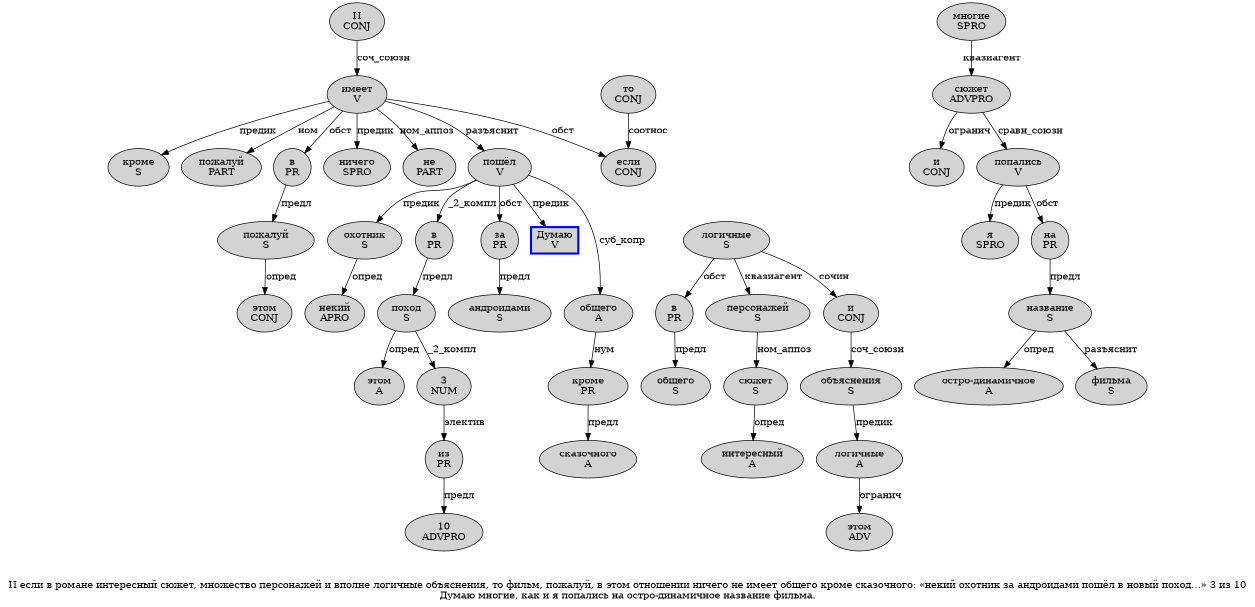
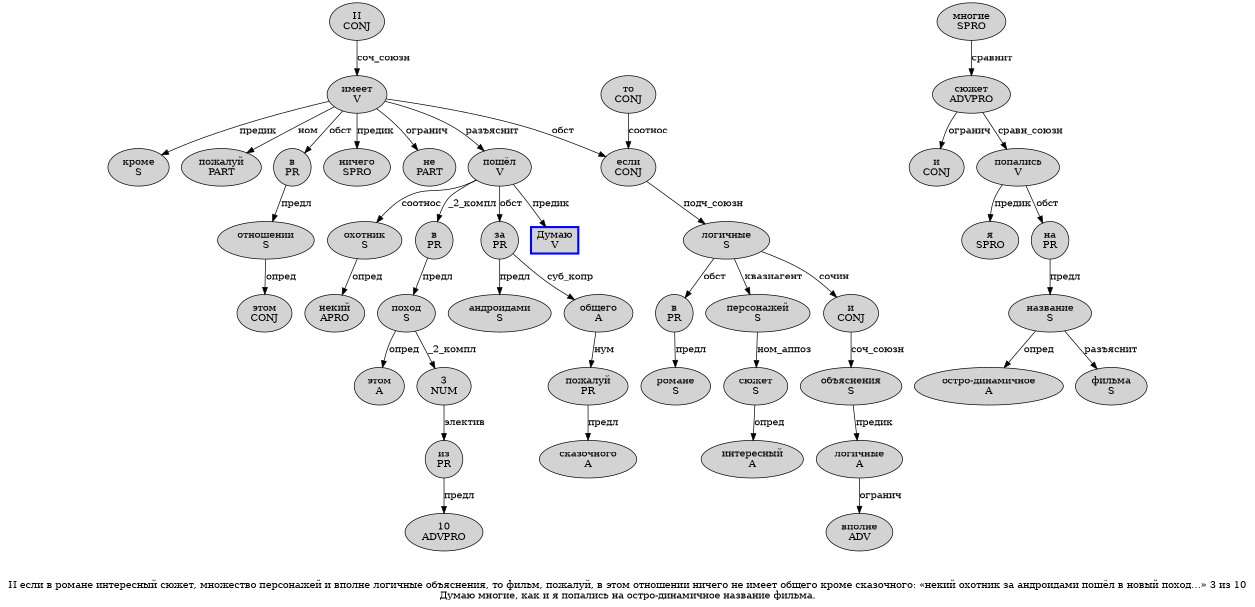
  digraph {
    label="И если в романе интересный сюжет, множество персонажей и вполне логичные объяснения, то фильм, пожалуй, в этом отношении ничего не имеет общего кроме сказочного: «некий охотник за андроидами пошёл в новый поход…» 3 из 10\nДумаю многие, как и я попались на остро-динамичное название фильма."
    node [fillcolor=lightgray penwidth=1 shape=ellipse style=filled]
    n1 [label="И\nCONJ"]
    n2 [label="имеет\nV"]
    n3 [label="если\nCONJ"]
    n4 [label="кроме\nS"]
    n5 [label="пожалуй\nPART"]
    n6 [label="в\nPR"]
    n7 [label="ничего\nSPRO"]
    n8 [label="не\nPART"]
    n9 [label="пошёл\nV"]
    n10 [label="логичные\nS"]
    n11 [label="в\nPR"]
    n12 [label="персонажей\nS"]
    n13 [label="и\nCONJ"]
    n14 [label="то\nCONJ"]
-   n15 [label="общего\nS"]
+   n15 [label="романе\nS"]
    n16 [label="сюжет\nS"]
    n17 [label="интересный\nA"]
    n18 [label="объяснения\nS"]
    n19 [label="логичные\nA"]
-   n20 [label="этом\nADV"]
-   n21 [label="пожалуй\nS"]
+   n20 [label="вполне\nADV"]
+   n21 [label="отношении\nS"]
    n22 [label="этом\nCONJ"]
    n23 [label="общего\nA"]
    n24 [label="охотник\nS"]
    n25 [label="за\nPR"]
    n26 [label="в\nPR"]
    n27 [color=blue label="Думаю\nV" penwidth=3 shape=box]
-   n28 [label="кроме\nPR"]
+   n28 [label="пожалуй\nPR"]
    n29 [label="сказочного\nA"]
    n30 [label="некий\nAPRO"]
    n31 [label="андроидами\nS"]
    n32 [label="поход\nS"]
    n33 [label="этом\nA"]
    n34 [label="3\nNUM"]
    n35 [label="из\nPR"]
    n36 [label="10\nADVPRO"]
    n37 [label="многие\nSPRO"]
    n38 [label="сюжет\nADVPRO"]
    n39 [label="и\nCONJ"]
    n40 [label="попались\nV"]
    n41 [label="я\nSPRO"]
    n42 [label="на\nPR"]
    n43 [label="название\nS"]
    n44 [label="остро-динамичное\nA"]
    n45 [label="фильма\nS"]
    n1 -> n2 [label="соч_союзн"]
    n2 -> n3 [label="обст"]
    n2 -> n4 [label="предик"]
    n2 -> n5 [label="ном"]
    n2 -> n6 [label="обст"]
    n2 -> n7 [label="предик"]
-   n2 -> n8 [label="ном_аппоз"]
+   n2 -> n8 [label="огранич"]
    n2 -> n9 [label="разъяснит"]
+   n3 -> n10 [label="подч_союзн"]
    n6 -> n21 [label="предл"]
-   n9 -> n23 [label="суб_копр"]
-   n9 -> n24 [label="предик"]
+   n25 -> n23 [label="суб_копр"]
+   n9 -> n24 [label="соотнос"]
    n9 -> n25 [label="обст"]
    n9 -> n26 [label="_2_компл"]
    n9 -> n27 [label="предик"]
    n10 -> n11 [label="обст"]
    n10 -> n12 [label="квазиагент"]
    n10 -> n13 [label="сочин"]
    n11 -> n15 [label="предл"]
    n12 -> n16 [label="ном_аппоз"]
    n13 -> n18 [label="соч_союзн"]
    n14 -> n3 [label="соотнос"]
    n16 -> n17 [label="опред"]
    n18 -> n19 [label="предик"]
    n19 -> n20 [label="огранич"]
    n21 -> n22 [label="опред"]
    n23 -> n28 [label="нум"]
    n24 -> n30 [label="опред"]
    n25 -> n31 [label="предл"]
    n26 -> n32 [label="предл"]
    n28 -> n29 [label="предл"]
    n32 -> n33 [label="опред"]
    n32 -> n34 [label="_2_компл"]
    n34 -> n35 [label="электив"]
    n35 -> n36 [label="предл"]
-   n37 -> n38 [label="квазиагент"]
+   n37 -> n38 [label="сравнит"]
    n38 -> n39 [label="огранич"]
    n38 -> n40 [label="сравн_союзн"]
    n40 -> n41 [label="предик"]
    n40 -> n42 [label="обст"]
    n42 -> n43 [label="предл"]
    n43 -> n44 [label="опред"]
    n43 -> n45 [label="разъяснит"]
  }
